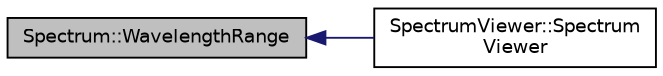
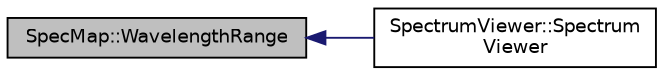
  digraph {
    rankdir=LR
    node [color=black fontname=Helvetica fontsize=10 shape=record style=filled]
-   n1 [fillcolor=grey75 fontcolor=black height=0.2 label="Spectrum::WavelengthRange" width=0.4]
+   n1 [fillcolor=grey75 fontcolor=black height=0.2 label="SpecMap::WavelengthRange" width=0.4]
    n2 [fillcolor=white height=0.2 label="SpectrumViewer::Spectrum\lViewer" width=0.4]
    n1 -> n2 [color=midnightblue dir=back fontname=Helvetica fontsize=10 labelfontname=Helvetica labelfontsize=10 style=solid]
  }
